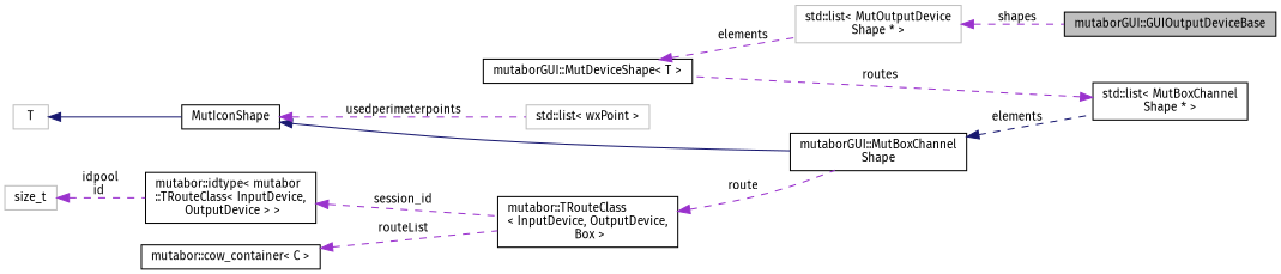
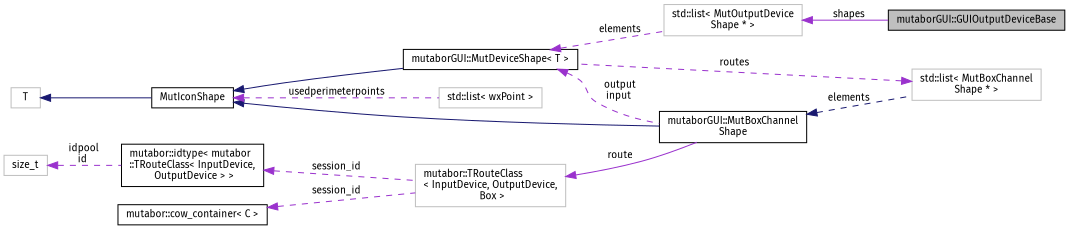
  digraph {
    fontname="Fira Sans"
    rankdir=LR
    node [color=black fillcolor=white fontname="Fira Sans" fontsize=10 shape=record style=filled]
    edge [color=darkorchid3 dir=back fontname="Fira Sans" fontsize=10 labelfontname=Sans labelfontsize=10 style=dashed]
    n1 [fillcolor=grey75 fontcolor=black height=0.2 label="mutaborGUI::GUIOutputDeviceBase" width=0.4]
    n2 [color=grey75 height=0.2 label="std::list\< MutOutputDevice\lShape * \>" width=0.4]
    n3 [height=0.2 label="mutaborGUI::MutDeviceShape\< T \>" width=0.4]
    n4 [height=0.2 label="mutaborGUI::MutBoxChannel\lShape" width=0.4]
-   n5 [height=0.2 label="std::list\< MutBoxChannel\lShape * \>" width=0.4]
+   n5 [color=grey75 height=0.2 label="std::list\< MutBoxChannel\lShape * \>" width=0.4]
    n6 [height=0.2 label=MutIconShape width=0.4]
    n7 [color=grey75 height=0.2 label="std::list\< wxPoint \>" width=0.4]
    n8 [color=grey75 height=0.2 label=T width=0.4]
-   n9 [height=0.2 label="mutabor::TRouteClass\l\< InputDevice, OutputDevice,\l Box \>" width=0.4]
+   n9 [color=grey75 height=0.2 label="mutabor::TRouteClass\l\< InputDevice, OutputDevice,\l Box \>" width=0.4]
    n10 [height=0.2 label="mutabor::cow_container\< C \>" width=0.4]
    n11 [height=0.2 label="mutabor::idtype\< mutabor\l::TRouteClass\< InputDevice,\l OutputDevice \> \>" width=0.4]
    n12 [color=grey75 height=0.2 label=size_t width=0.4]
-   n2 -> n1 [label=" shapes"]
+   n2 -> n1 [label=" shapes" style=solid]
    n3 -> n2 [label=" elements"]
+   n3 -> n4 [label=" output\ninput"]
    n4 -> n5 [color=midnightblue label=" elements"]
    n5 -> n3 [label=" routes"]
+   n6 -> n3 [color=midnightblue style=solid]
    n6 -> n4 [color=midnightblue style=solid]
    n6 -> n7 [label=" usedperimeterpoints"]
    n8 -> n6 [color=midnightblue style=solid]
-   n9 -> n4 [label=" route"]
-   n10 -> n9 [label=" routeList"]
+   n9 -> n4 [label=" route" style=solid]
+   n10 -> n9 [label=" session_id"]
    n11 -> n9 [label=" session_id"]
    n12 -> n11 [label=" idpool\nid"]
  }
